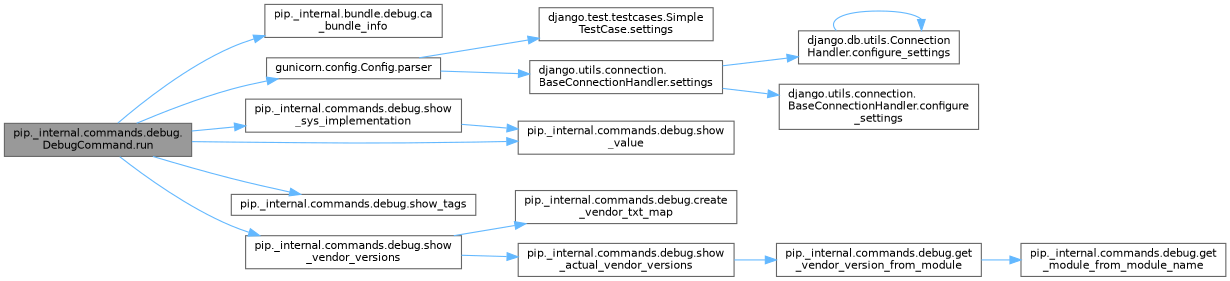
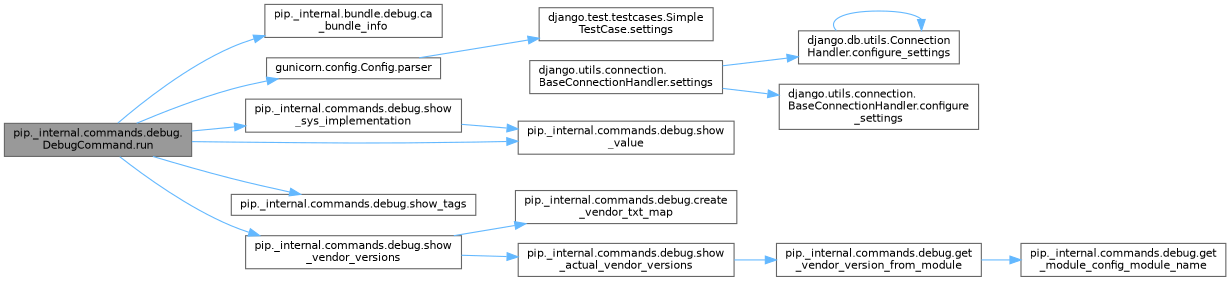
  digraph {
    rankdir=LR
    node [color=grey40 fillcolor=white fontname=Helvetica fontsize=10 shape=box style=filled]
    edge [color=steelblue1 fontname=Helvetica fontsize=10 labelfontname=Helvetica labelfontsize=10 style=solid]
    n1 [color=gray40 fillcolor=grey60 fontcolor=black height=0.2 label="pip._internal.commands.debug.\lDebugCommand.run" width=0.4]
    n2 [height=0.2 label="pip._internal.bundle.debug.ca\l_bundle_info" width=0.4]
    n3 [height=0.2 label="gunicorn.config.Config.parser" width=0.4]
    n4 [height=0.2 label="pip._internal.commands.debug.show\l_sys_implementation" width=0.4]
    n5 [height=0.2 label="pip._internal.commands.debug.show\l_value" width=0.4]
    n6 [height=0.2 label="pip._internal.commands.debug.show_tags" width=0.4]
    n7 [height=0.2 label="pip._internal.commands.debug.show\l_vendor_versions" width=0.4]
    n8 [height=0.2 label="django.test.testcases.Simple\lTestCase.settings" width=0.4]
    n9 [height=0.2 label="django.utils.connection.\lBaseConnectionHandler.settings" width=0.4]
    n10 [height=0.2 label="pip._internal.commands.debug.create\l_vendor_txt_map" width=0.4]
    n11 [height=0.2 label="pip._internal.commands.debug.show\l_actual_vendor_versions" width=0.4]
    n12 [height=0.2 label="django.db.utils.Connection\lHandler.configure_settings" width=0.4]
    n13 [height=0.2 label="django.utils.connection.\lBaseConnectionHandler.configure\l_settings" width=0.4]
    n14 [height=0.2 label="pip._internal.commands.debug.get\l_vendor_version_from_module" width=0.4]
-   n15 [height=0.2 label="pip._internal.commands.debug.get\l_module_from_module_name" width=0.4]
+   n15 [height=0.2 label="pip._internal.commands.debug.get\l_module_config_module_name" width=0.4]
    n1 -> n2
    n1 -> n3
    n1 -> n4
    n1 -> n5
    n1 -> n6
    n1 -> n7
    n3 -> n8
-   n3 -> n9
    n4 -> n5
    n7 -> n10
    n7 -> n11
    n9 -> n12
    n9 -> n13
    n11 -> n14
    n12 -> n12
    n14 -> n15
  }
